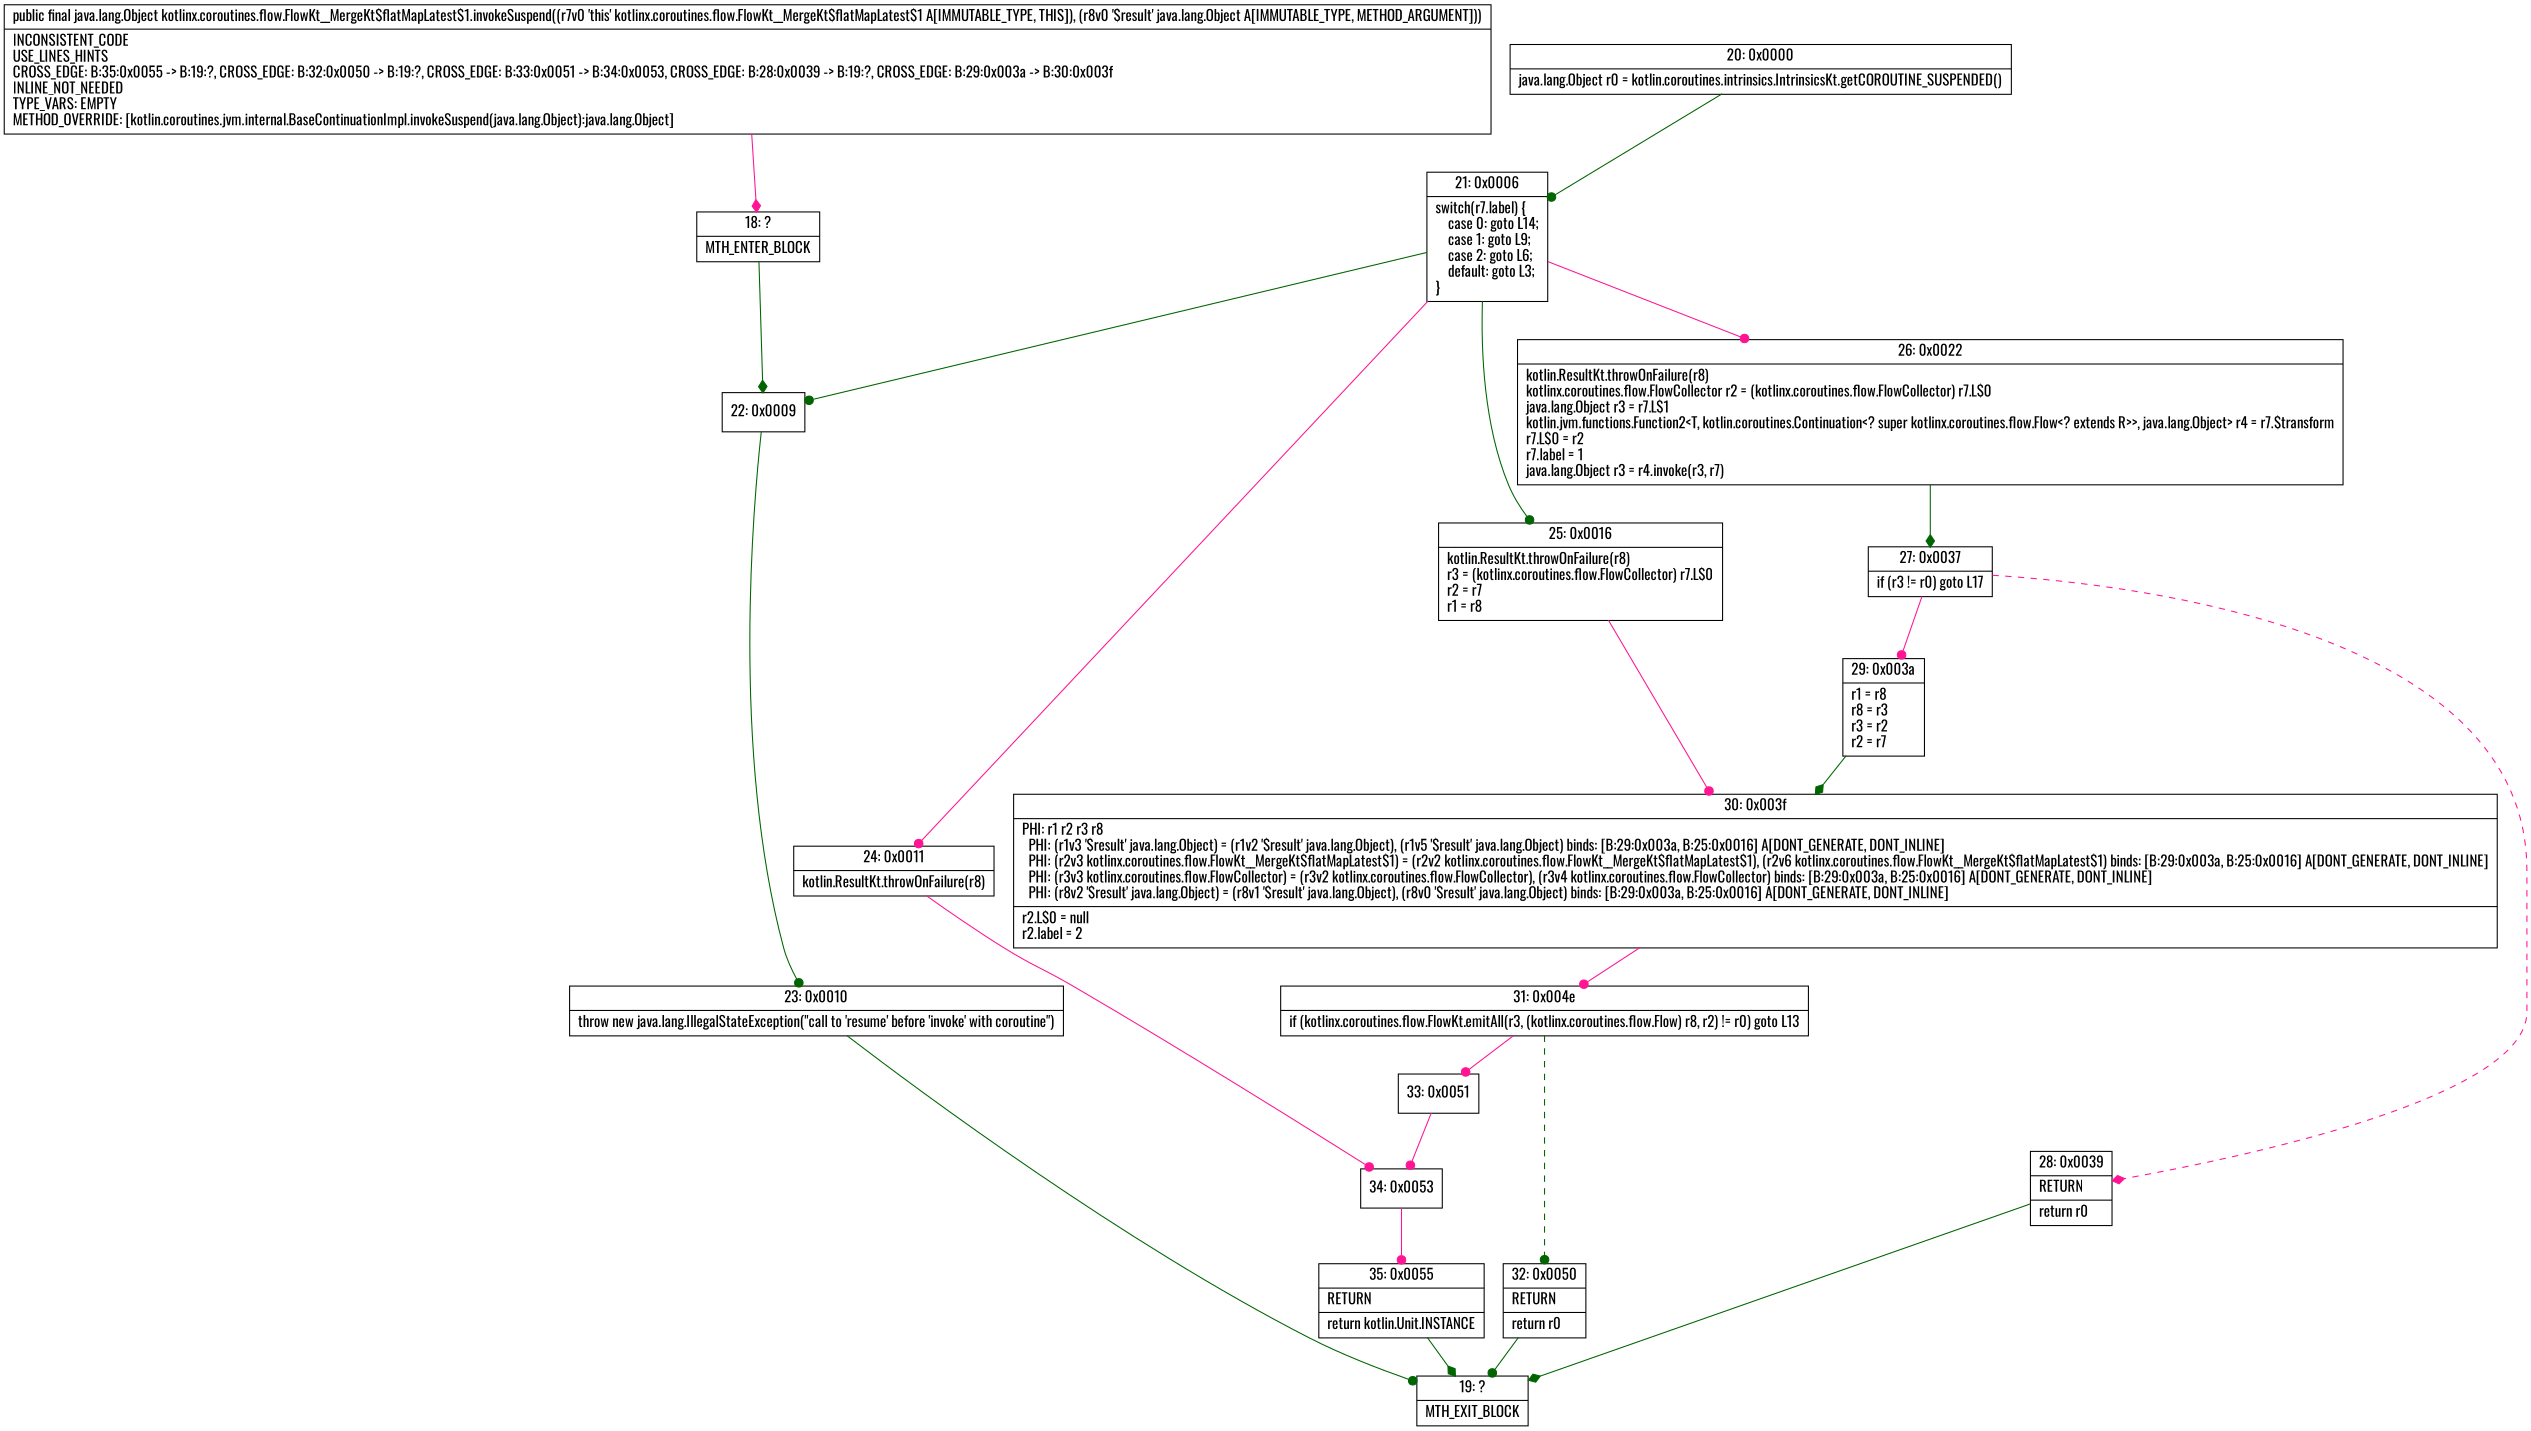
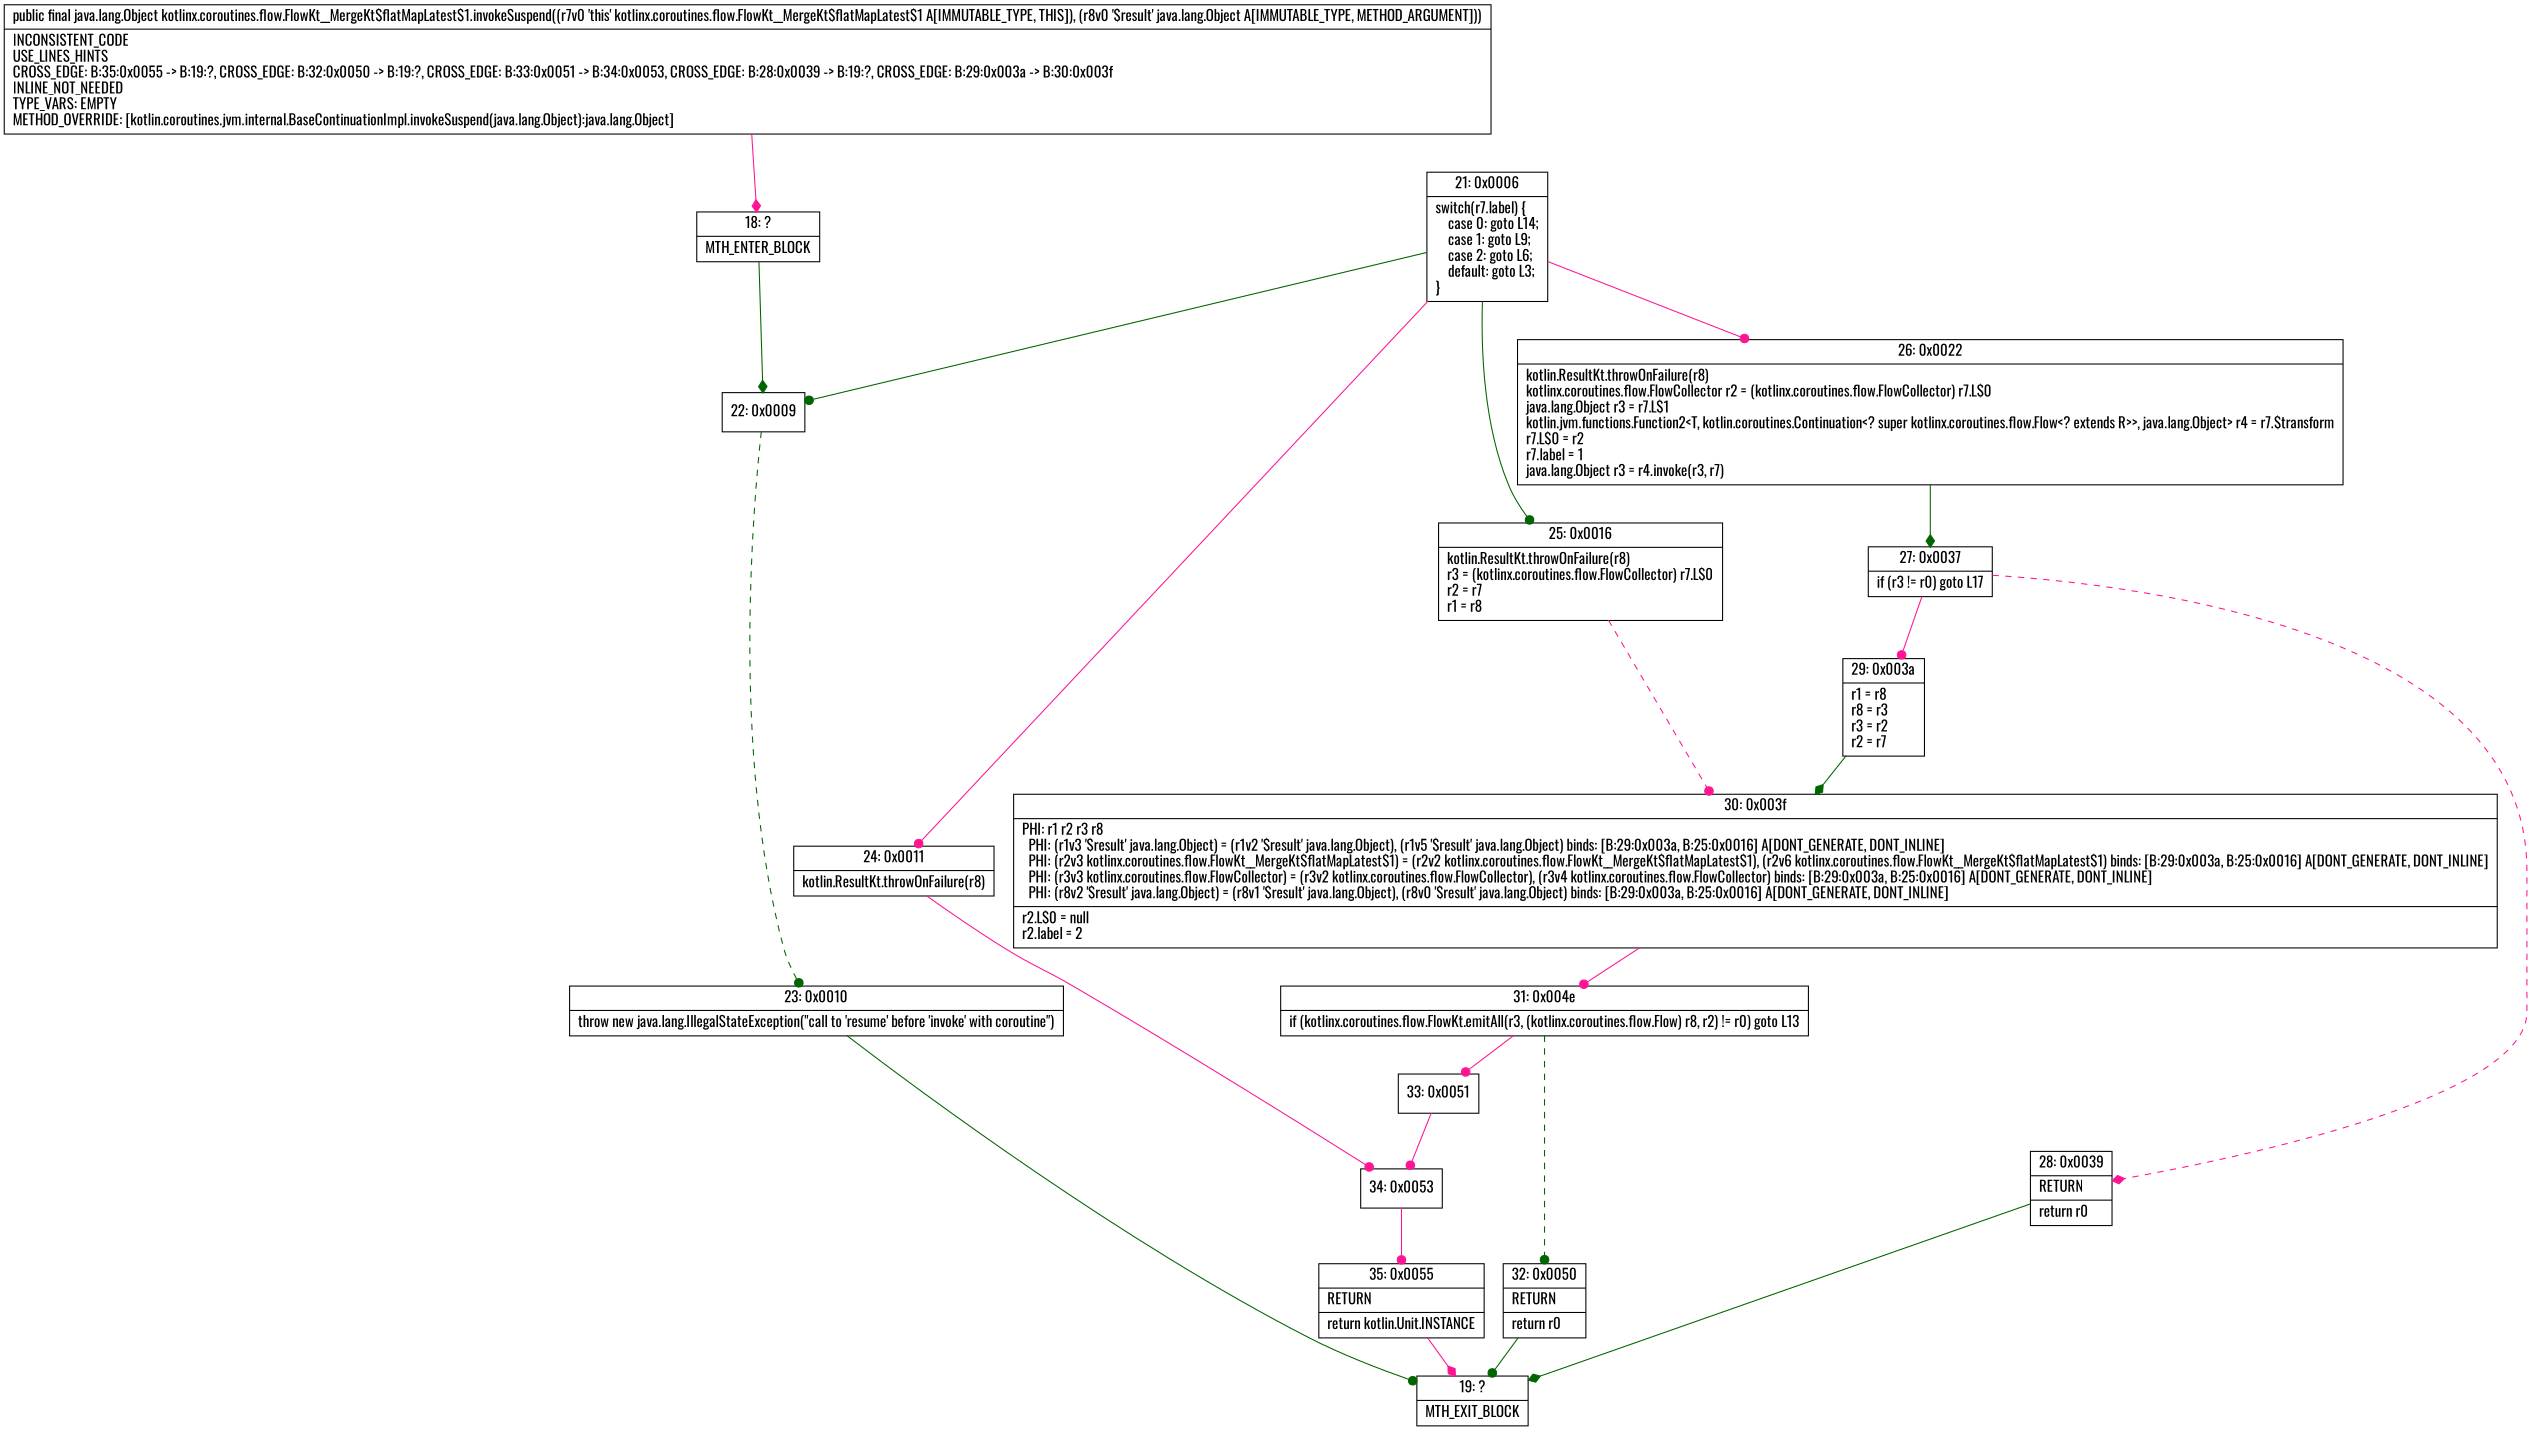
  digraph {
    fontname=Oswald
    node [fontname=Oswald shape=record]
    edge [arrowhead=dot color=darkgreen fontname=Oswald]
    n1 [label="{18\:\ ?|MTH_ENTER_BLOCK\l}"]
    n2 [label="{22\:\ 0x0009}"]
-   n3 [label="{20\:\ 0x0000|java.lang.Object r0 = kotlin.coroutines.intrinsics.IntrinsicsKt.getCOROUTINE_SUSPENDED()\l}"]
    n4 [label="{21\:\ 0x0006|switch(r7.label) \{\l    case 0: goto L14;\l    case 1: goto L9;\l    case 2: goto L6;\l    default: goto L3;\l\}\l}"]
    n5 [label="{24\:\ 0x0011|kotlin.ResultKt.throwOnFailure(r8)\l}"]
    n6 [label="{25\:\ 0x0016|kotlin.ResultKt.throwOnFailure(r8)\lr3 = (kotlinx.coroutines.flow.FlowCollector) r7.L$0\lr2 = r7\lr1 = r8\l}"]
    n7 [label="{26\:\ 0x0022|kotlin.ResultKt.throwOnFailure(r8)\lkotlinx.coroutines.flow.FlowCollector r2 = (kotlinx.coroutines.flow.FlowCollector) r7.L$0\ljava.lang.Object r3 = r7.L$1\lkotlin.jvm.functions.Function2\<T, kotlin.coroutines.Continuation\<? super kotlinx.coroutines.flow.Flow\<? extends R\>\>, java.lang.Object\> r4 = r7.$transform\lr7.L$0 = r2\lr7.label = 1\ljava.lang.Object r3 = r4.invoke(r3, r7)\l}"]
    n8 [label="{23\:\ 0x0010|throw new java.lang.IllegalStateException(\"call to 'resume' before 'invoke' with coroutine\")\l}"]
    n9 [label="{34\:\ 0x0053}"]
    n10 [label="{30\:\ 0x003f|PHI: r1 r2 r3 r8 \l  PHI: (r1v3 '$result' java.lang.Object) = (r1v2 '$result' java.lang.Object), (r1v5 '$result' java.lang.Object) binds: [B:29:0x003a, B:25:0x0016] A[DONT_GENERATE, DONT_INLINE]\l  PHI: (r2v3 kotlinx.coroutines.flow.FlowKt__MergeKt$flatMapLatest$1) = (r2v2 kotlinx.coroutines.flow.FlowKt__MergeKt$flatMapLatest$1), (r2v6 kotlinx.coroutines.flow.FlowKt__MergeKt$flatMapLatest$1) binds: [B:29:0x003a, B:25:0x0016] A[DONT_GENERATE, DONT_INLINE]\l  PHI: (r3v3 kotlinx.coroutines.flow.FlowCollector) = (r3v2 kotlinx.coroutines.flow.FlowCollector), (r3v4 kotlinx.coroutines.flow.FlowCollector) binds: [B:29:0x003a, B:25:0x0016] A[DONT_GENERATE, DONT_INLINE]\l  PHI: (r8v2 '$result' java.lang.Object) = (r8v1 '$result' java.lang.Object), (r8v0 '$result' java.lang.Object) binds: [B:29:0x003a, B:25:0x0016] A[DONT_GENERATE, DONT_INLINE]\l|r2.L$0 = null\lr2.label = 2\l}"]
    n11 [label="{27\:\ 0x0037|if (r3 != r0) goto L17\l}"]
    n12 [label="{19\:\ ?|MTH_EXIT_BLOCK\l}"]
    n13 [label="{35\:\ 0x0055|RETURN\l|return kotlin.Unit.INSTANCE\l}"]
    n14 [label="{31\:\ 0x004e|if (kotlinx.coroutines.flow.FlowKt.emitAll(r3, (kotlinx.coroutines.flow.Flow) r8, r2) != r0) goto L13\l}"]
    n15 [label="{32\:\ 0x0050|RETURN\l|return r0\l}"]
    n16 [label="{33\:\ 0x0051}"]
    n17 [label="{28\:\ 0x0039|RETURN\l|return r0\l}"]
    n18 [label="{29\:\ 0x003a|r1 = r8\lr8 = r3\lr3 = r2\lr2 = r7\l}"]
    n19 [label="{public final java.lang.Object kotlinx.coroutines.flow.FlowKt__MergeKt$flatMapLatest$1.invokeSuspend((r7v0 'this' kotlinx.coroutines.flow.FlowKt__MergeKt$flatMapLatest$1 A[IMMUTABLE_TYPE, THIS]), (r8v0 '$result' java.lang.Object A[IMMUTABLE_TYPE, METHOD_ARGUMENT]))  | INCONSISTENT_CODE\lUSE_LINES_HINTS\lCROSS_EDGE: B:35:0x0055 \-\> B:19:?, CROSS_EDGE: B:32:0x0050 \-\> B:19:?, CROSS_EDGE: B:33:0x0051 \-\> B:34:0x0053, CROSS_EDGE: B:28:0x0039 \-\> B:19:?, CROSS_EDGE: B:29:0x003a \-\> B:30:0x003f\lINLINE_NOT_NEEDED\lTYPE_VARS: EMPTY\lMETHOD_OVERRIDE: [kotlin.coroutines.jvm.internal.BaseContinuationImpl.invokeSuspend(java.lang.Object):java.lang.Object]\l}"]
    n1 -> n2 [arrowhead=diamond]
-   n2 -> n8
-   n3 -> n4
+   n2 -> n8 [style=dashed]
    n4 -> n2
    n4 -> n5 [color=deeppink]
    n4 -> n6
    n4 -> n7 [color=deeppink]
    n5 -> n9 [color=deeppink]
-   n6 -> n10 [color=deeppink]
+   n6 -> n10 [color=deeppink style=dashed]
    n7 -> n11 [arrowhead=diamond]
    n8 -> n12
    n9 -> n13 [color=deeppink]
    n10 -> n14 [color=deeppink]
    n11 -> n17 [arrowhead=diamond color=deeppink style=dashed]
    n11 -> n18 [color=deeppink]
-   n13 -> n12 [arrowhead=diamond]
+   n13 -> n12 [arrowhead=diamond color=deeppink]
    n14 -> n15 [style=dashed]
    n14 -> n16 [color=deeppink]
    n15 -> n12
    n16 -> n9 [color=deeppink]
    n17 -> n12 [arrowhead=diamond]
    n18 -> n10 [arrowhead=diamond]
    n19 -> n1 [arrowhead=diamond color=deeppink]
  }
